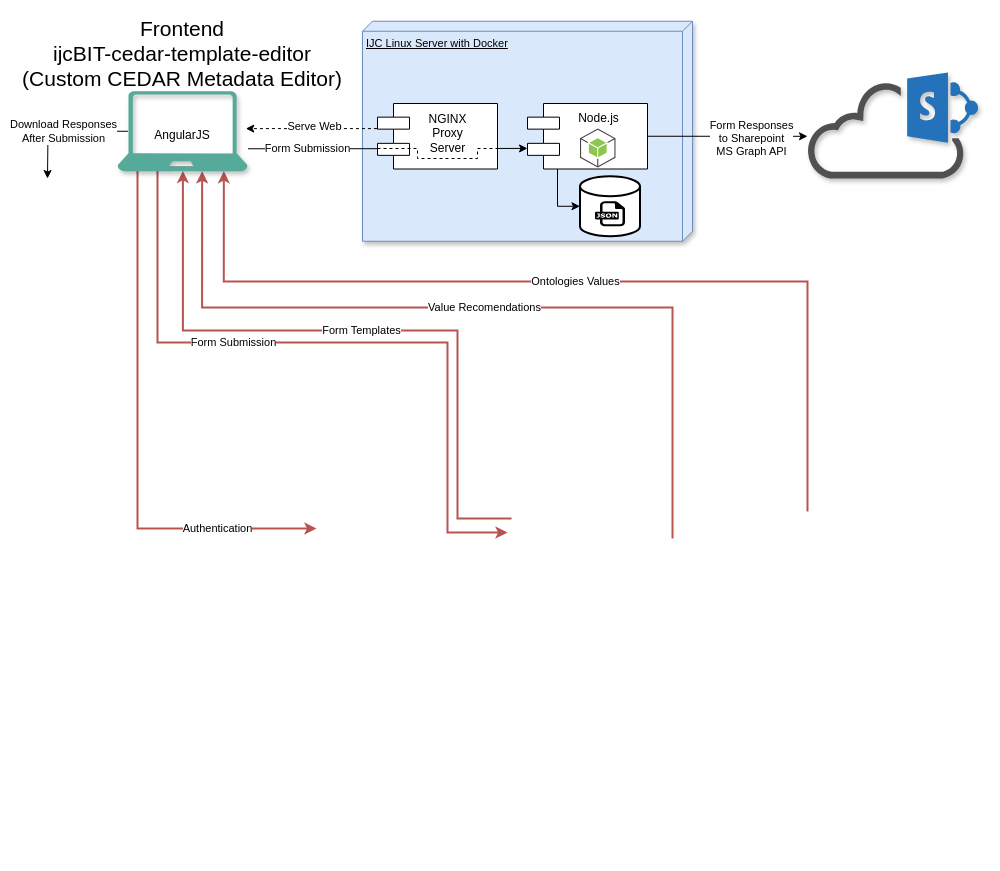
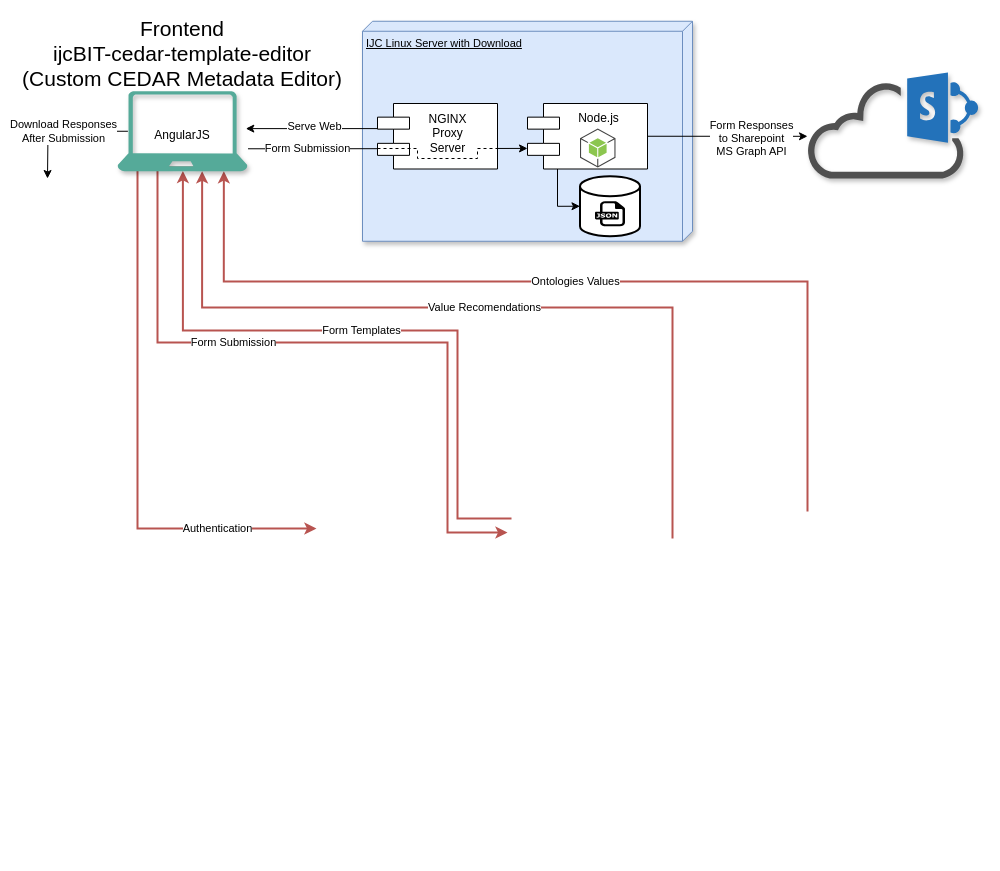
  <mxCell id="0" />
  <mxCell id="1" parent="0" />
  <mxCell id="2" value="" style="shape=image;verticalLabelPosition=bottom;labelBackgroundColor=default;verticalAlign=top;aspect=fixed;imageAspect=0;image=https://metadatacenter.readthedocs.io/en/latest/img/architecture.png;fillColor=light-dark(rgba(0, 0, 0, 0), #0089b6);" vertex="1" parent="1"><mxGeometry x="247" y="318" width="725" height="530.46" as="geometry" /></mxCell>
  <mxCell id="3" value="" style="sketch=0;pointerEvents=1;shadow=1;dashed=0;html=1;strokeColor=none;fillColor=#505050;labelPosition=center;verticalLabelPosition=bottom;outlineConnect=0;verticalAlign=top;align=center;shape=mxgraph.office.clouds.cloud_sharepoint;" vertex="1" parent="1"><mxGeometry x="807" y="72" width="171" height="106" as="geometry" /></mxCell>
  <mxCell id="4" value="Authentication" style="edgeStyle=orthogonalEdgeStyle;rounded=0;orthogonalLoop=1;jettySize=auto;html=1;exitX=0.162;exitY=0.953;exitDx=0;exitDy=0;exitPerimeter=0;strokeWidth=2;fillColor=#f8cecc;strokeColor=#b85450;" edge="1" parent="1" source="23"><mxGeometry x="0.699" relative="1" as="geometry"><mxPoint x="197" y="43.5" as="sourcePoint" /><mxPoint x="315.95" y="528" as="targetPoint" /><Array as="points"><mxPoint x="197" y="167" /><mxPoint x="197" y="168" /><mxPoint x="137" y="168" /><mxPoint x="137" y="528" /></Array><mxPoint as="offset" /></mxGeometry></mxCell>
  <mxCell id="5" value="Download Responses&lt;div&gt;After Submission&lt;/div&gt;" style="edgeStyle=orthogonalEdgeStyle;rounded=0;orthogonalLoop=1;jettySize=auto;html=1;exitX=0.08;exitY=0.5;exitDx=0;exitDy=0;exitPerimeter=0;" edge="1" parent="1" source="23"><mxGeometry relative="1" as="geometry"><mxPoint x="47" y="178" as="targetPoint" /></mxGeometry></mxCell>
  <mxCell id="6" value="Value Recomendations" style="edgeStyle=orthogonalEdgeStyle;rounded=0;orthogonalLoop=1;jettySize=auto;html=1;entryX=0.651;entryY=0.988;entryDx=0;entryDy=0;entryPerimeter=0;strokeWidth=2;fillColor=#f8cecc;strokeColor=#b85450;" edge="1" parent="1"><mxGeometry relative="1" as="geometry"><mxPoint x="201.63" y="170.79" as="targetPoint" /><mxPoint x="672" y="538" as="sourcePoint" /><Array as="points"><mxPoint x="672" y="307" /><mxPoint x="202" y="307" /></Array></mxGeometry></mxCell>
  <mxCell id="7" value="" style="group" vertex="1" connectable="0" parent="1"><mxGeometry x="837" y="178" width="74.5" height="55.5" as="geometry" /></mxCell>
  <mxCell id="8" value="" style="shape=image;html=1;verticalAlign=top;verticalLabelPosition=bottom;labelBackgroundColor=#ffffff;imageAspect=0;aspect=fixed;image=https://cdn3.iconfinder.com/data/icons/arrows-set-12/512/download-128.png" vertex="1" parent="7"><mxGeometry width="55.5" height="55.5" as="geometry" /></mxCell>
  <mxCell id="9" value="" style="shape=image;html=1;verticalAlign=top;verticalLabelPosition=bottom;labelBackgroundColor=#ffffff;imageAspect=0;aspect=fixed;image=https://cdn3.iconfinder.com/data/icons/document-icons-2/30/647702-excel-128.png" vertex="1" parent="7"><mxGeometry x="44.312" y="4.336" width="23.631" height="23.631" as="geometry" /></mxCell>
- <mxCell id="10" value="&lt;div style=&quot;text-align: center;&quot;&gt;&lt;span style=&quot;font-size: 11px;&quot;&gt;IJC Linux Server with Docker&lt;/span&gt;&lt;/div&gt;" style="verticalAlign=top;align=left;spacingTop=8;spacingLeft=2;spacingRight=12;shape=cube;size=10;direction=south;fontStyle=4;html=1;rounded=0;shadow=1;comic=0;labelBackgroundColor=none;strokeWidth=1;fontFamily=Helvetica;fontSize=12;fillColor=#dae8fc;strokeColor=#6c8ebf;" vertex="1" parent="1"><mxGeometry x="362" y="20.75" width="330" height="220" as="geometry" /></mxCell>
+ <mxCell id="10" value="&lt;div style=&quot;text-align: center;&quot;&gt;&lt;span style=&quot;font-size: 11px;&quot;&gt;IJC Linux Server with Download&lt;/span&gt;&lt;/div&gt;" style="verticalAlign=top;align=left;spacingTop=8;spacingLeft=2;spacingRight=12;shape=cube;size=10;direction=south;fontStyle=4;html=1;rounded=0;shadow=1;comic=0;labelBackgroundColor=none;strokeWidth=1;fontFamily=Helvetica;fontSize=12;fillColor=#dae8fc;strokeColor=#6c8ebf;" vertex="1" parent="1"><mxGeometry x="362" y="20.75" width="330" height="220" as="geometry" /></mxCell>
  <mxCell id="11" value="" style="shape=image;html=1;verticalAlign=top;verticalLabelPosition=bottom;labelBackgroundColor=#ffffff;imageAspect=0;aspect=fixed;image=https://cdn0.iconfinder.com/data/icons/social-media-2104/24/social_media_social_media_logo_docker-128.png" vertex="1" parent="1"><mxGeometry x="607" y="40.75" width="60" height="60" as="geometry" /></mxCell>
  <mxCell id="12" value="" style="strokeWidth=2;html=1;shape=mxgraph.flowchart.database;whiteSpace=wrap;" vertex="1" parent="1"><mxGeometry x="579.5" y="175.75" width="60" height="60" as="geometry" /></mxCell>
  <mxCell id="13" value="" style="dashed=0;outlineConnect=0;html=1;align=center;labelPosition=center;verticalLabelPosition=bottom;verticalAlign=top;shape=mxgraph.weblogos.json" vertex="1" parent="1"><mxGeometry x="594.5" y="200.75" width="30" height="25" as="geometry" /></mxCell>
  <mxCell id="14" value="Form Responses&lt;div&gt;to Sharepoint&lt;/div&gt;&lt;div&gt;MS Graph API&lt;/div&gt;" style="edgeStyle=orthogonalEdgeStyle;rounded=0;orthogonalLoop=1;jettySize=auto;html=1;exitX=1;exitY=0.5;exitDx=0;exitDy=0;" edge="1" parent="1" source="15" target="3"><mxGeometry x="0.286" y="-2" relative="1" as="geometry"><Array as="points"><mxPoint x="777" y="136" /><mxPoint x="777" y="136" /></Array><mxPoint x="1" as="offset" /></mxGeometry></mxCell>
  <mxCell id="15" value="Node.js" style="shape=component;align=center;spacingLeft=22;rounded=0;shadow=0;comic=0;labelBackgroundColor=none;strokeWidth=1;fontFamily=Helvetica;fontSize=12;html=1;labelPosition=center;verticalLabelPosition=top;verticalAlign=bottom;spacing=-22;" vertex="1" parent="1"><mxGeometry x="527" y="103" width="120" height="65.5" as="geometry" /></mxCell>
  <mxCell id="16" value="" style="group" vertex="1" connectable="0" parent="1"><mxGeometry x="20" y="178" width="74.5" height="55.5" as="geometry" /></mxCell>
  <mxCell id="17" value="" style="shape=image;html=1;verticalAlign=top;verticalLabelPosition=bottom;labelBackgroundColor=#ffffff;imageAspect=0;aspect=fixed;image=https://cdn3.iconfinder.com/data/icons/arrows-set-12/512/download-128.png" vertex="1" parent="16"><mxGeometry width="55.5" height="55.5" as="geometry" /></mxCell>
  <mxCell id="18" value="" style="shape=image;html=1;verticalAlign=top;verticalLabelPosition=bottom;labelBackgroundColor=#ffffff;imageAspect=0;aspect=fixed;image=https://cdn3.iconfinder.com/data/icons/document-icons-2/30/647702-excel-128.png" vertex="1" parent="16"><mxGeometry x="44.312" y="4.336" width="23.631" height="23.631" as="geometry" /></mxCell>
  <mxCell id="19" value="Form Tem&lt;span style=&quot;background-color: light-dark(#ffffff, var(--ge-dark-color, #121212)); color: light-dark(rgb(0, 0, 0), rgb(255, 255, 255));&quot;&gt;plates&lt;/span&gt;" style="edgeStyle=orthogonalEdgeStyle;rounded=0;orthogonalLoop=1;jettySize=auto;html=1;entryX=0.503;entryY=0.971;entryDx=0;entryDy=0;entryPerimeter=0;strokeWidth=2;fillColor=#f8cecc;strokeColor=#b85450;" edge="1" parent="1"><mxGeometry relative="1" as="geometry"><mxPoint x="511" y="518" as="sourcePoint" /><mxPoint x="182.39" y="170.43" as="targetPoint" /><Array as="points"><mxPoint x="511" y="518" /><mxPoint x="457" y="518" /><mxPoint x="457" y="330" /><mxPoint x="182" y="330" /></Array></mxGeometry></mxCell>
  <mxCell id="20" style="edgeStyle=orthogonalEdgeStyle;rounded=0;orthogonalLoop=1;jettySize=auto;html=1;exitX=0.25;exitY=1;exitDx=0;exitDy=0;entryX=0;entryY=0.5;entryDx=0;entryDy=0;entryPerimeter=0;" edge="1" parent="1" source="15" target="12"><mxGeometry relative="1" as="geometry"><Array as="points"><mxPoint x="557" y="169" /><mxPoint x="557" y="206" /></Array></mxGeometry></mxCell>
  <mxCell id="21" value="Ontologies Values" style="edgeStyle=orthogonalEdgeStyle;rounded=0;orthogonalLoop=1;jettySize=auto;html=1;entryX=0.818;entryY=1.012;entryDx=0;entryDy=0;entryPerimeter=0;strokeWidth=2;fillColor=#f8cecc;strokeColor=#b85450;" edge="1" parent="1"><mxGeometry relative="1" as="geometry"><mxPoint x="807" y="511" as="sourcePoint" /><mxPoint x="223.34" y="170.71" as="targetPoint" /><Array as="points"><mxPoint x="807" y="511" /><mxPoint x="807" y="281" /><mxPoint x="223" y="281" /></Array></mxGeometry></mxCell>
  <mxCell id="22" value="Form&lt;span style=&quot;background-color: light-dark(#ffffff, var(--ge-dark-color, #121212)); color: light-dark(rgb(0, 0, 0), rgb(255, 255, 255));&quot;&gt;&amp;nbsp;Submission&lt;/span&gt;" style="edgeStyle=orthogonalEdgeStyle;rounded=0;orthogonalLoop=1;jettySize=auto;html=1;strokeWidth=2;fillColor=#f8cecc;strokeColor=#b85450;" edge="1" parent="1"><mxGeometry x="-0.299" relative="1" as="geometry"><mxPoint x="157" y="168" as="sourcePoint" /><mxPoint x="507" y="532" as="targetPoint" /><Array as="points"><mxPoint x="157" y="342" /><mxPoint x="447" y="342" /><mxPoint x="447" y="532" /></Array><mxPoint as="offset" /></mxGeometry></mxCell>
  <mxCell id="23" value="Frontend&#10;ijcBIT-cedar-template-editor&#10;(Custom CEDAR Metadata Editor)" style="verticalLabelPosition=top;verticalAlign=bottom;align=center;strokeColor=none;fillColor=light-dark(#55aa99, #0089b6);shape=mxgraph.azure.laptop;pointerEvents=1;fontSize=21;labelPosition=center;shadow=1;" vertex="1" parent="1"><mxGeometry x="117" y="90.75" width="130" height="80" as="geometry" /></mxCell>
  <mxCell id="24" value="Form Submission" style="edgeStyle=orthogonalEdgeStyle;rounded=0;orthogonalLoop=1;jettySize=auto;html=1;exitX=1.004;exitY=0.719;exitDx=0;exitDy=0;entryX=0.578;entryY=0.5;entryDx=0;entryDy=0;exitPerimeter=0;entryPerimeter=0;" edge="1" parent="1" source="23" target="10"><mxGeometry x="-0.572" relative="1" as="geometry"><mxPoint as="offset" /></mxGeometry></mxCell>
- <mxCell id="25" style="edgeStyle=orthogonalEdgeStyle;rounded=0;orthogonalLoop=1;jettySize=auto;html=1;exitX=0;exitY=0.3;exitDx=0;exitDy=0;entryX=0.987;entryY=0.467;entryDx=0;entryDy=0;entryPerimeter=0;dashed=1;" edge="1" parent="1" source="27" target="23"><mxGeometry relative="1" as="geometry"><Array as="points"><mxPoint x="377" y="128" /><mxPoint x="245" y="128" /></Array></mxGeometry></mxCell>
+ <mxCell id="25" style="edgeStyle=orthogonalEdgeStyle;rounded=0;orthogonalLoop=1;jettySize=auto;html=1;exitX=0;exitY=0.3;exitDx=0;exitDy=0;entryX=0.987;entryY=0.467;entryDx=0;entryDy=0;entryPerimeter=0;" edge="1" parent="1" source="27" target="23"><mxGeometry relative="1" as="geometry"><Array as="points"><mxPoint x="377" y="128" /><mxPoint x="245" y="128" /></Array></mxGeometry></mxCell>
  <mxCell id="26" value="Serve Web" style="edgeLabel;html=1;align=center;verticalAlign=middle;resizable=0;points=[];" vertex="1" connectable="0" parent="25"><mxGeometry x="0.007" y="-3" relative="1" as="geometry"><mxPoint as="offset" /></mxGeometry></mxCell>
  <mxCell id="27" value="NGINX &lt;br&gt;Proxy&lt;br&gt;Server" style="shape=component;align=center;spacingLeft=20;rounded=0;shadow=0;comic=0;labelBackgroundColor=none;strokeWidth=1;fontFamily=Helvetica;fontSize=12;html=1;labelPosition=center;verticalLabelPosition=top;verticalAlign=bottom;spacing=-52;spacingTop=0;" vertex="1" parent="1"><mxGeometry x="377" y="103" width="120" height="65.5" as="geometry" /></mxCell>
  <mxCell id="28" value="" style="endArrow=none;html=1;rounded=0;exitX=0;exitY=0.687;exitDx=0;exitDy=0;exitPerimeter=0;dashed=1;startFill=0;" edge="1" parent="1" source="27"><mxGeometry width="50" height="50" relative="1" as="geometry"><mxPoint x="377.72" y="148.85" as="sourcePoint" /><mxPoint x="497" y="148" as="targetPoint" /><Array as="points"><mxPoint x="417" y="148" /><mxPoint x="417" y="158" /><mxPoint x="477" y="158" /><mxPoint x="477" y="148" /></Array></mxGeometry></mxCell>
  <mxCell id="29" value="AngularJS" style="text;html=1;align=center;verticalAlign=middle;whiteSpace=wrap;rounded=0;" vertex="1" parent="1"><mxGeometry x="152" y="120" width="60" height="30" as="geometry" /></mxCell>
  <mxCell id="30" value="" style="outlineConnect=0;dashed=0;verticalLabelPosition=bottom;verticalAlign=top;align=center;html=1;shape=mxgraph.aws3.android;fillColor=#8CC64F;gradientColor=none;" vertex="1" parent="1"><mxGeometry x="579.5" y="128" width="35.5" height="39" as="geometry" /></mxCell>
